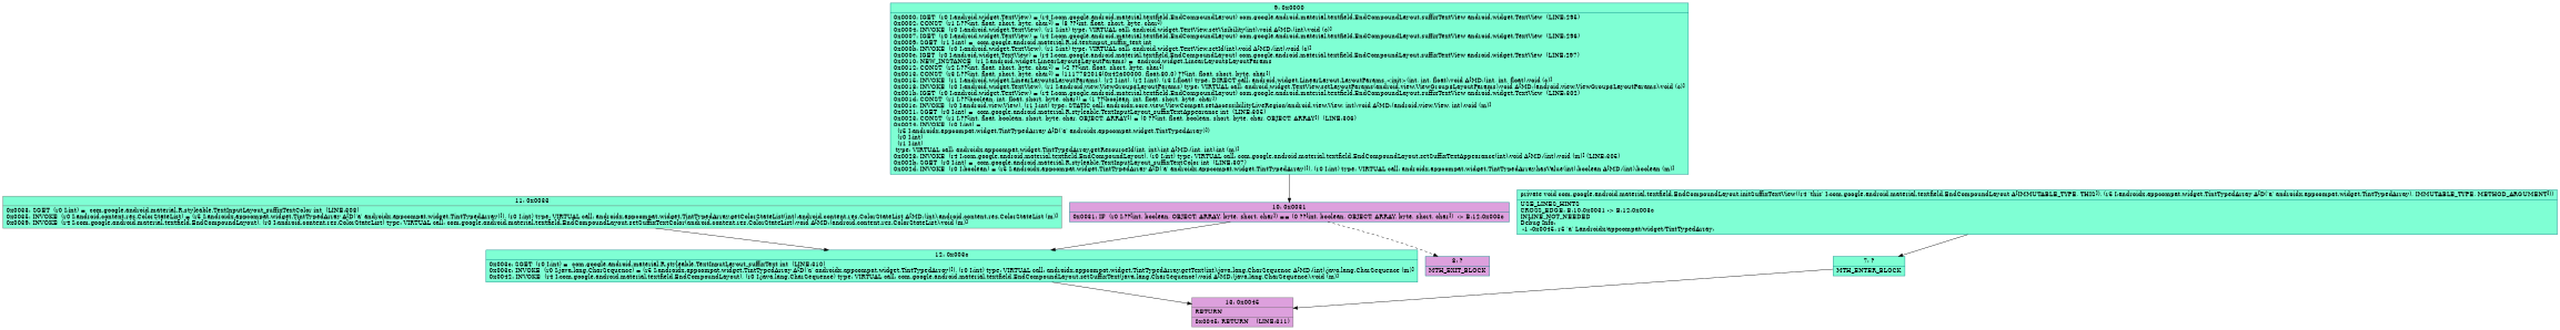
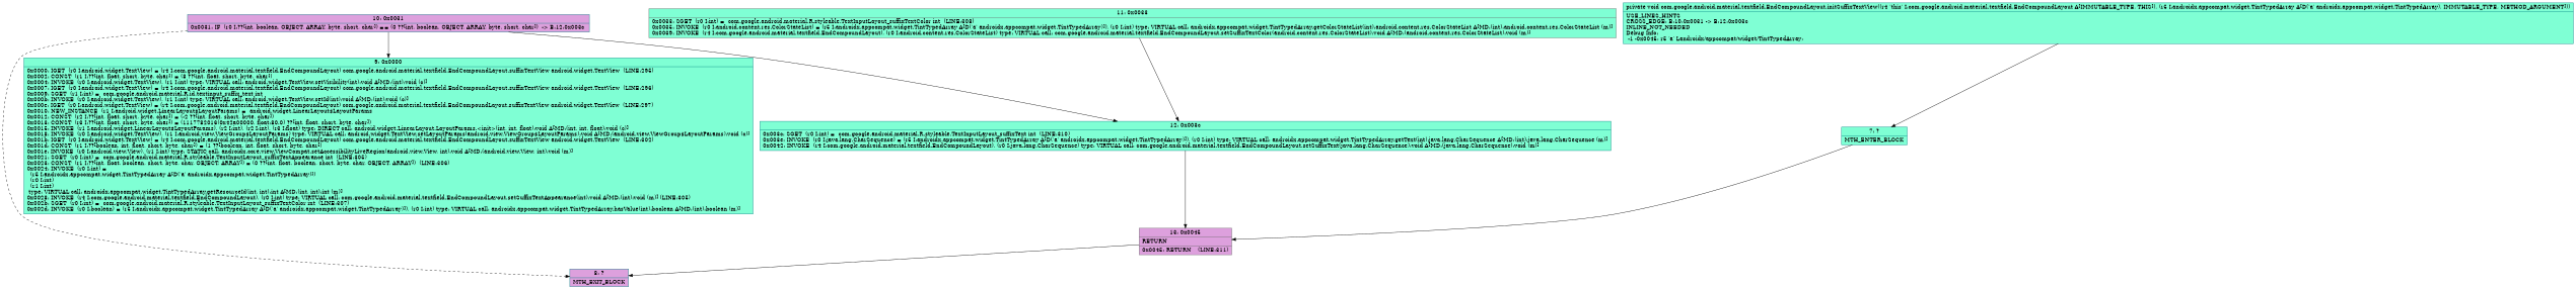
  digraph {
    node [color=teal fillcolor=aquamarine shape=record style=filled]
    n1 [label="{7\:\ ?|MTH_ENTER_BLOCK\l}"]
    n2 [color=gray40 fillcolor=plum label="{13\:\ 0x0045|RETURN\l|0x0045: RETURN    (LINE:311)\l}"]
    n3 [label="{9\:\ 0x0000|0x0000: IGET  (r0 I:android.widget.TextView) = (r4 I:com.google.android.material.textfield.EndCompoundLayout) com.google.android.material.textfield.EndCompoundLayout.suffixTextView android.widget.TextView  (LINE:295)\l0x0002: CONST  (r1 I:??[int, float, short, byte, char]) = (8 ??[int, float, short, byte, char]) \l0x0004: INVOKE  (r0 I:android.widget.TextView), (r1 I:int) type: VIRTUAL call: android.widget.TextView.setVisibility(int):void A[MD:(int):void (c)]\l0x0007: IGET  (r0 I:android.widget.TextView) = (r4 I:com.google.android.material.textfield.EndCompoundLayout) com.google.android.material.textfield.EndCompoundLayout.suffixTextView android.widget.TextView  (LINE:296)\l0x0009: SGET  (r1 I:int) =  com.google.android.material.R.id.textinput_suffix_text int \l0x000b: INVOKE  (r0 I:android.widget.TextView), (r1 I:int) type: VIRTUAL call: android.widget.TextView.setId(int):void A[MD:(int):void (c)]\l0x000e: IGET  (r0 I:android.widget.TextView) = (r4 I:com.google.android.material.textfield.EndCompoundLayout) com.google.android.material.textfield.EndCompoundLayout.suffixTextView android.widget.TextView  (LINE:297)\l0x0010: NEW_INSTANCE  (r1 I:android.widget.LinearLayout$LayoutParams) =  android.widget.LinearLayout$LayoutParams \l0x0012: CONST  (r2 I:??[int, float, short, byte, char]) = (\-2 ??[int, float, short, byte, char]) \l0x0013: CONST  (r3 I:??[int, float, short, byte, char]) = (1117782016(0x42a00000, float:80.0) ??[int, float, short, byte, char]) \l0x0015: INVOKE  (r1 I:android.widget.LinearLayout$LayoutParams), (r2 I:int), (r2 I:int), (r3 I:float) type: DIRECT call: android.widget.LinearLayout.LayoutParams.\<init\>(int, int, float):void A[MD:(int, int, float):void (c)]\l0x0018: INVOKE  (r0 I:android.widget.TextView), (r1 I:android.view.ViewGroup$LayoutParams) type: VIRTUAL call: android.widget.TextView.setLayoutParams(android.view.ViewGroup$LayoutParams):void A[MD:(android.view.ViewGroup$LayoutParams):void (c)]\l0x001b: IGET  (r0 I:android.widget.TextView) = (r4 I:com.google.android.material.textfield.EndCompoundLayout) com.google.android.material.textfield.EndCompoundLayout.suffixTextView android.widget.TextView  (LINE:302)\l0x001d: CONST  (r1 I:??[boolean, int, float, short, byte, char]) = (1 ??[boolean, int, float, short, byte, char]) \l0x001e: INVOKE  (r0 I:android.view.View), (r1 I:int) type: STATIC call: androidx.core.view.ViewCompat.setAccessibilityLiveRegion(android.view.View, int):void A[MD:(android.view.View, int):void (m)]\l0x0021: SGET  (r0 I:int) =  com.google.android.material.R.styleable.TextInputLayout_suffixTextAppearance int  (LINE:305)\l0x0023: CONST  (r1 I:??[int, float, boolean, short, byte, char, OBJECT, ARRAY]) = (0 ??[int, float, boolean, short, byte, char, OBJECT, ARRAY])  (LINE:306)\l0x0024: INVOKE  (r0 I:int) = \l  (r5 I:androidx.appcompat.widget.TintTypedArray A[D('a' androidx.appcompat.widget.TintTypedArray)])\l  (r0 I:int)\l  (r1 I:int)\l type: VIRTUAL call: androidx.appcompat.widget.TintTypedArray.getResourceId(int, int):int A[MD:(int, int):int (m)]\l0x0028: INVOKE  (r4 I:com.google.android.material.textfield.EndCompoundLayout), (r0 I:int) type: VIRTUAL call: com.google.android.material.textfield.EndCompoundLayout.setSuffixTextAppearance(int):void A[MD:(int):void (m)] (LINE:305)\l0x002b: SGET  (r0 I:int) =  com.google.android.material.R.styleable.TextInputLayout_suffixTextColor int  (LINE:307)\l0x002d: INVOKE  (r0 I:boolean) = (r5 I:androidx.appcompat.widget.TintTypedArray A[D('a' androidx.appcompat.widget.TintTypedArray)]), (r0 I:int) type: VIRTUAL call: androidx.appcompat.widget.TintTypedArray.hasValue(int):boolean A[MD:(int):boolean (m)]\l}"]
    n4 [fillcolor=plum label="{10\:\ 0x0031|0x0031: IF  (r0 I:??[int, boolean, OBJECT, ARRAY, byte, short, char]) == (0 ??[int, boolean, OBJECT, ARRAY, byte, short, char])  \-\> B:12:0x003c \l}"]
    n5 [label="{12\:\ 0x003c|0x003c: SGET  (r0 I:int) =  com.google.android.material.R.styleable.TextInputLayout_suffixText int  (LINE:310)\l0x003e: INVOKE  (r0 I:java.lang.CharSequence) = (r5 I:androidx.appcompat.widget.TintTypedArray A[D('a' androidx.appcompat.widget.TintTypedArray)]), (r0 I:int) type: VIRTUAL call: androidx.appcompat.widget.TintTypedArray.getText(int):java.lang.CharSequence A[MD:(int):java.lang.CharSequence (m)]\l0x0042: INVOKE  (r4 I:com.google.android.material.textfield.EndCompoundLayout), (r0 I:java.lang.CharSequence) type: VIRTUAL call: com.google.android.material.textfield.EndCompoundLayout.setSuffixText(java.lang.CharSequence):void A[MD:(java.lang.CharSequence):void (m)]\l}"]
    n6 [fillcolor=plum label="{8\:\ ?|MTH_EXIT_BLOCK\l}"]
    n7 [color=gray40 label="{11\:\ 0x0033|0x0033: SGET  (r0 I:int) =  com.google.android.material.R.styleable.TextInputLayout_suffixTextColor int  (LINE:308)\l0x0035: INVOKE  (r0 I:android.content.res.ColorStateList) = (r5 I:androidx.appcompat.widget.TintTypedArray A[D('a' androidx.appcompat.widget.TintTypedArray)]), (r0 I:int) type: VIRTUAL call: androidx.appcompat.widget.TintTypedArray.getColorStateList(int):android.content.res.ColorStateList A[MD:(int):android.content.res.ColorStateList (m)]\l0x0039: INVOKE  (r4 I:com.google.android.material.textfield.EndCompoundLayout), (r0 I:android.content.res.ColorStateList) type: VIRTUAL call: com.google.android.material.textfield.EndCompoundLayout.setSuffixTextColor(android.content.res.ColorStateList):void A[MD:(android.content.res.ColorStateList):void (m)]\l}"]
    n8 [label="{private void com.google.android.material.textfield.EndCompoundLayout.initSuffixTextView((r4 'this' I:com.google.android.material.textfield.EndCompoundLayout A[IMMUTABLE_TYPE, THIS]), (r5 I:androidx.appcompat.widget.TintTypedArray A[D('a' androidx.appcompat.widget.TintTypedArray), IMMUTABLE_TYPE, METHOD_ARGUMENT]))  | USE_LINES_HINTS\lCROSS_EDGE: B:10:0x0031 \-\> B:12:0x003c\lINLINE_NOT_NEEDED\lDebug Info:\l  \-1 \-0x0045: r5 'a' Landroidx\/appcompat\/widget\/TintTypedArray;\l}"]
    n1 -> n2
-   n3 -> n4
+   n2 -> n6
+   n4 -> n3
    n4 -> n5
    n4 -> n6 [style=dashed]
    n5 -> n2
    n7 -> n5
    n8 -> n1
  }
